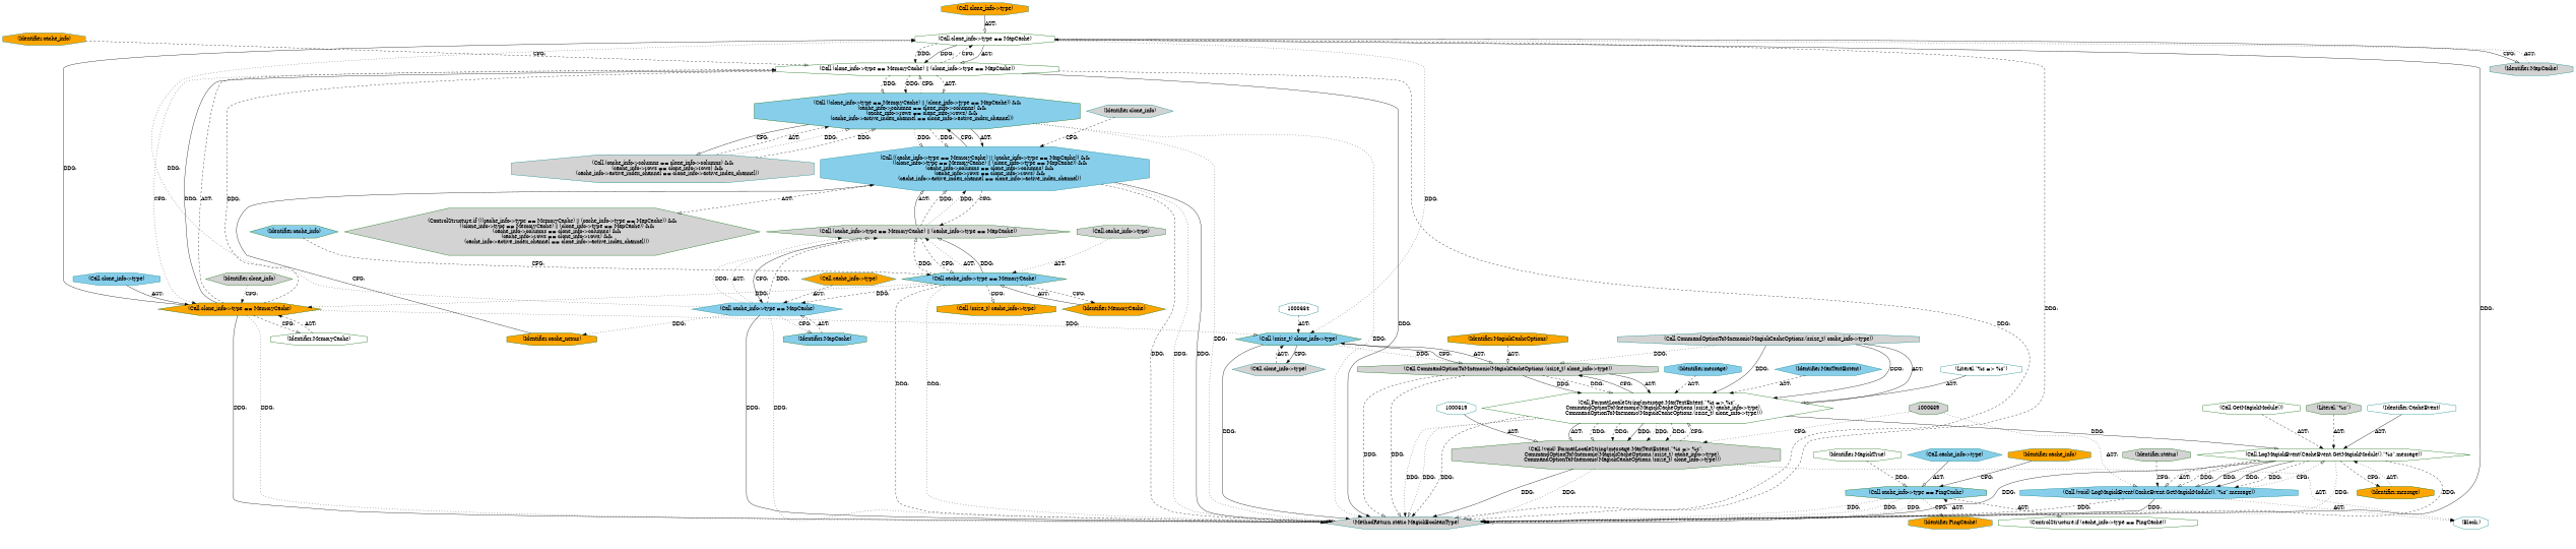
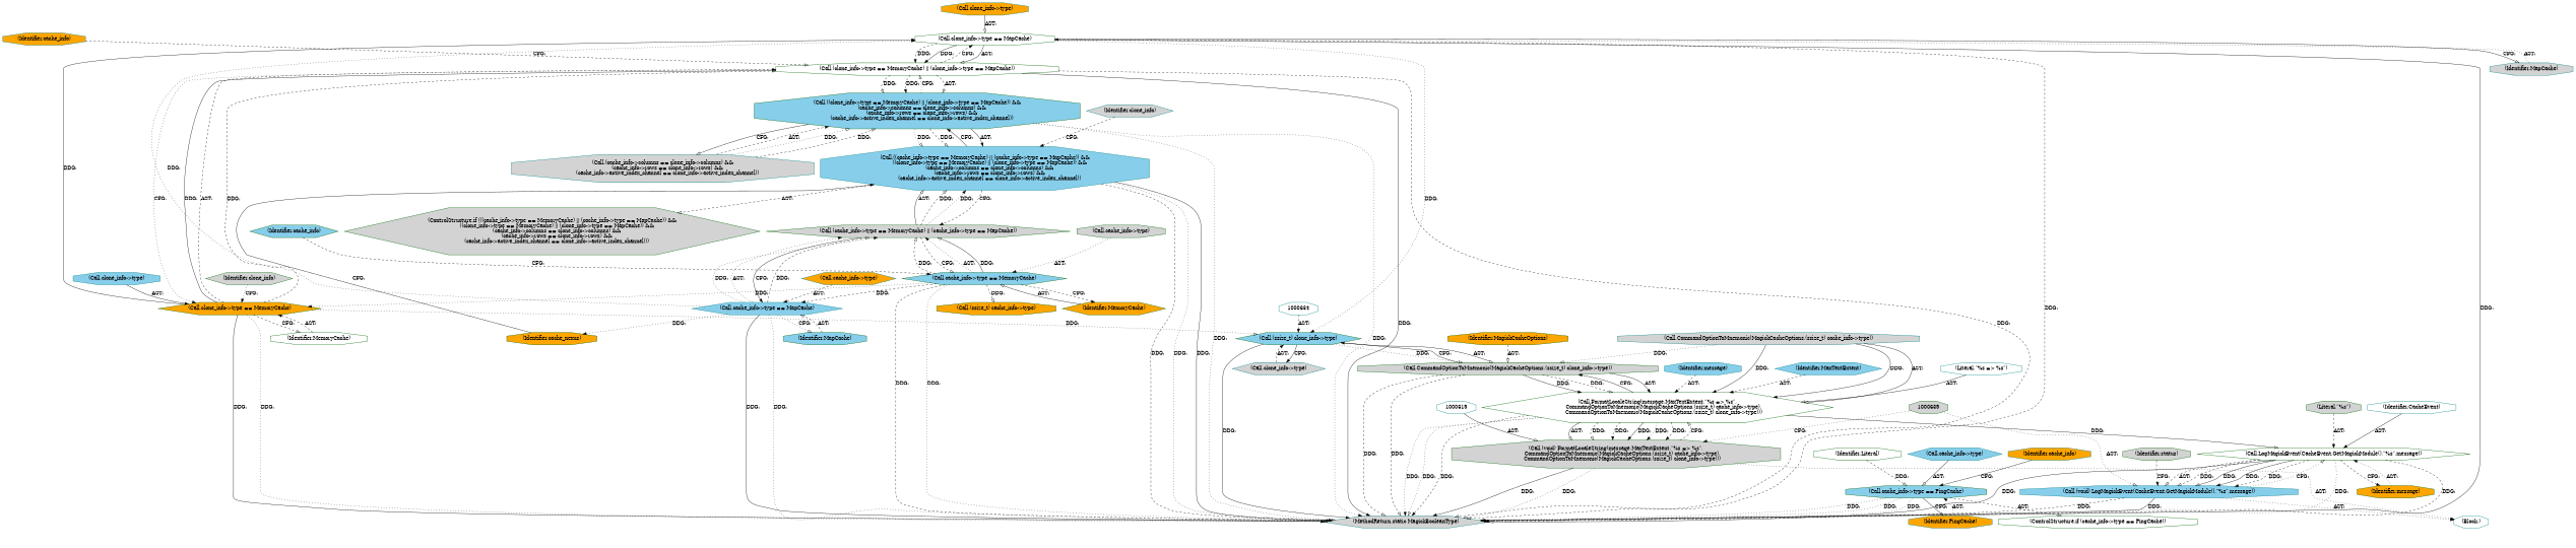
  digraph {
    node [color=darkgreen fillcolor=lightgrey shape=octagon style=filled]
    edge [arrowhead=normal style=dashed]
    n1 [fillcolor=white label="(Call,clone_info->type == MapCache)"]
    n2 [fillcolor=white label="(Call,(clone_info->type == MemoryCache) || (clone_info->type == MapCache))"]
    n3 [fillcolor=skyblue label="(Call,(ssize_t) clone_info->type)" shape=hexagon]
    n4 [color=teal label="(MethodReturn,static MagickBooleanType)" shape=hexagon]
    n5 [color=teal label="(Identifier,MapCache)"]
    n6 [fillcolor=orange label="(Call,clone_info->type == MemoryCache)" shape=hexagon]
    n7 [fillcolor=skyblue label="(Call,((clone_info->type == MemoryCache) || (clone_info->type == MapCache)) &&\n      (cache_info->columns == clone_info->columns) &&\n      (cache_info->rows == clone_info->rows) &&\n      (cache_info->active_index_channel == clone_info->active_index_channel))"]
    n8 [label="(Call,CommandOptionToMnemonic(MagickCacheOptions,(ssize_t) clone_info->type))"]
    n9 [color=teal label="(Call,clone_info->type)" shape=hexagon]
    n10 [fillcolor=white label="(Identifier,MemoryCache)"]
    n11 [fillcolor=skyblue label="(Call,cache_info->type == MemoryCache)" shape=hexagon]
    n12 [color=teal fillcolor=skyblue label="(Call,cache_info->type == MapCache)" shape=hexagon]
    n13 [label="(Call,(cache_info->type == MemoryCache) || (cache_info->type == MapCache))" shape=hexagon]
    n14 [fillcolor=orange label="(Identifier,MemoryCache)" shape=hexagon]
    n15 [fillcolor=orange label="(Call,(ssize_t) cache_info->type)"]
    n16 [fillcolor=skyblue label="(Identifier,MapCache)"]
    n17 [fillcolor=orange label="(Identifier,cache_nexus)"]
    n18 [color=teal fillcolor=skyblue label="(Call,((cache_info->type == MemoryCache) || (cache_info->type == MapCache)) &&\n      ((clone_info->type == MemoryCache) || (clone_info->type == MapCache)) &&\n      (cache_info->columns == clone_info->columns) &&\n      (cache_info->rows == clone_info->rows) &&\n      (cache_info->active_index_channel == clone_info->active_index_channel))"]
    n19 [fillcolor=skyblue label="(Call,cache_info->type == PingCache)"]
    n20 [color=teal fillcolor=orange label="(Identifier,PingCache)"]
    n21 [fillcolor=white label="(ControlStructure,if (cache_info->type == PingCache))"]
    n22 [color=teal label="(Call,(cache_info->columns == clone_info->columns) &&\n      (cache_info->rows == clone_info->rows) &&\n      (cache_info->active_index_channel == clone_info->active_index_channel))"]
    n23 [label="(ControlStructure,if (((cache_info->type == MemoryCache) || (cache_info->type == MapCache)) &&\n      ((clone_info->type == MemoryCache) || (clone_info->type == MapCache)) &&\n      (cache_info->columns == clone_info->columns) &&\n      (cache_info->rows == clone_info->rows) &&\n      (cache_info->active_index_channel == clone_info->active_index_channel)))" shape=hexagon]
    n24 [fillcolor=white label="(Call,FormatLocaleString(message,MaxTextExtent,\"%s => %s\",\n        CommandOptionToMnemonic(MagickCacheOptions,(ssize_t) cache_info->type),\n        CommandOptionToMnemonic(MagickCacheOptions,(ssize_t) clone_info->type)))" shape=hexagon]
    n25 [label="(Call,(void) FormatLocaleString(message,MaxTextExtent,\"%s => %s\",\n        CommandOptionToMnemonic(MagickCacheOptions,(ssize_t) cache_info->type),\n        CommandOptionToMnemonic(MagickCacheOptions,(ssize_t) clone_info->type)))"]
    n26 [fillcolor=white label="(Call,LogMagickEvent(CacheEvent,GetMagickModule(),\"%s\",message))" shape=hexagon]
    n27 [color=teal fillcolor=white label="(Block,)"]
    n28 [color=teal fillcolor=skyblue label="(Call,(void) LogMagickEvent(CacheEvent,GetMagickModule(),\"%s\",message))"]
    n29 [fillcolor=orange label="(Identifier,message)"]
    n30 [fillcolor=skyblue label="(Identifier,cache_info)" shape=hexagon]
    n31 [color=teal fillcolor=white label="(Identifier,CacheEvent)"]
    n32 [label="(Identifier,clone_info)" shape=hexagon]
    n33 [color=teal fillcolor=orange label="(Call,clone_info->type)"]
    n34 [label="(Identifier,status)"]
    n35 [color=teal fillcolor=white label="(Literal,\"%s => %s\")"]
-   n36 [fillcolor=white label="(Call,GetMagickModule())"]
    n37 [color=teal label="(Identifier,clone_info)" shape=hexagon]
-   n38 [fillcolor=white label="(Identifier,MagickTrue)"]
+   n38 [fillcolor=white label="(Identifier,Literal)"]
    n39 [label="(Call,cache_info->type)"]
    n40 [color=teal fillcolor=skyblue label="(Call,cache_info->type)" shape=hexagon]
    n41 [color=teal fillcolor=skyblue label="(Identifier,message)"]
    n42 [color=teal label="(Call,CommandOptionToMnemonic(MagickCacheOptions,(ssize_t) cache_info->type))"]
    n43 [label="(Literal,\"%s\")"]
    n44 [color=teal fillcolor=skyblue label="(Call,clone_info->type)"]
    n45 [color=teal fillcolor=orange label="(Identifier,cache_info)"]
    n46 [color=teal fillcolor=orange label="(Call,cache_info->type)" shape=hexagon]
    n47 [color=teal fillcolor=orange label="(Identifier,cache_info)"]
    n48 [fillcolor=orange label="(Identifier,MagickCacheOptions)"]
    n49 [color=teal fillcolor=skyblue label="(Identifier,MaxTextExtent)" shape=hexagon]
    1000634 [color=teal fillcolor=white]
    1000619 [color=teal fillcolor=white]
    1000639
    n1 -> n2 [arrowhead=onormal label="AST: " style=solid]
    n1 -> n2 [label="DDG: "]
    n1 -> n2 [label="DDG: " style=solid]
    n1 -> n3 [label="DDG: " style=dotted]
    n1 -> n4 [label="DDG: " style=solid]
    n1 -> n4 [arrowhead=onormal label="DDG: "]
    n1 -> n5 [arrowhead=onormal label="CFG: " style=solid]
    n2 -> n1 [label="CFG: "]
    n2 -> n4 [arrowhead=onormal label="DDG: "]
    n2 -> n4 [label="DDG: " style=solid]
    n2 -> n6 [label="CFG: " style=dotted]
    n2 -> n7 [arrowhead=onormal label="AST: "]
    n2 -> n7 [arrowhead=onormal label="DDG: "]
    n2 -> n7 [label="DDG: "]
    n3 -> n4 [label="DDG: " style=solid]
    n3 -> n8 [arrowhead=onormal label="AST: " style=solid]
    n3 -> n8 [arrowhead=onormal label="DDG: " style=dotted]
    n3 -> n9 [label="CFG: " style=solid]
    n5 -> n1 [label="AST: " style=dotted]
    n6 -> n1 [label="DDG: " style=solid]
    n6 -> n2 [label="AST: "]
    n6 -> n2 [arrowhead=onormal label="DDG: "]
    n6 -> n2 [arrowhead=onormal label="DDG: " style=solid]
    n6 -> n3 [arrowhead=onormal label="DDG: " style=dotted]
    n6 -> n4 [label="DDG: " style=dotted]
    n6 -> n4 [arrowhead=onormal label="DDG: " style=solid]
    n6 -> n10 [arrowhead=onormal label="CFG: "]
    n7 -> n2 [arrowhead=onormal label="CFG: " style=dotted]
    n7 -> n4 [arrowhead=onormal label="DDG: " style=dotted]
    n7 -> n4 [label="DDG: " style=dotted]
    n7 -> n18 [label="AST: " style=solid]
    n7 -> n18 [arrowhead=onormal label="DDG: " style=dotted]
    n7 -> n18 [arrowhead=onormal label="DDG: "]
    n7 -> n22 [arrowhead=onormal label="CFG: " style=solid]
    n8 -> n3 [label="CFG: " style=solid]
    n8 -> n4 [arrowhead=onormal label="DDG: "]
    n8 -> n4 [arrowhead=onormal label="DDG: "]
    n8 -> n24 [label="AST: " style=solid]
    n8 -> n24 [label="DDG: " style=solid]
    n8 -> n24 [arrowhead=onormal label="DDG: "]
    n9 -> n3 [label="AST: "]
    n10 -> n6 [label="AST: "]
    n11 -> n4 [arrowhead=onormal label="DDG: "]
    n11 -> n4 [arrowhead=onormal label="DDG: " style=dotted]
    n11 -> n6 [label="DDG: " style=dotted]
    n11 -> n12 [label="DDG: "]
    n11 -> n13 [label="AST: " style=dotted]
    n11 -> n13 [arrowhead=onormal label="DDG: " style=solid]
    n11 -> n13 [arrowhead=onormal label="DDG: "]
    n11 -> n14 [label="CFG: "]
    n11 -> n15 [arrowhead=onormal label="DDG: "]
    n12 -> n1 [label="DDG: " style=dotted]
    n12 -> n4 [arrowhead=onormal label="DDG: " style=dotted]
    n12 -> n4 [arrowhead=onormal label="DDG: " style=solid]
    n12 -> n13 [label="AST: " style=dotted]
    n12 -> n13 [arrowhead=onormal label="DDG: "]
    n12 -> n13 [label="DDG: " style=dotted]
    n12 -> n16 [arrowhead=onormal label="CFG: " style=dotted]
    n12 -> n17 [label="DDG: " style=dotted]
    n13 -> n11 [arrowhead=onormal label="CFG: "]
    n13 -> n12 [label="CFG: " style=solid]
    n13 -> n18 [arrowhead=onormal label="AST: " style=solid]
    n13 -> n18 [arrowhead=onormal label="DDG: "]
    n13 -> n18 [label="DDG: " style=dotted]
    n14 -> n11 [arrowhead=onormal label="AST: " style=solid]
    n16 -> n12 [arrowhead=onormal label="AST: "]
    n17 -> n18 [label="CFG: " style=solid]
    n18 -> n4 [label="DDG: "]
    n18 -> n4 [arrowhead=onormal label="DDG: " style=dotted]
    n18 -> n4 [arrowhead=onormal label="DDG: " style=solid]
    n18 -> n7 [label="CFG: " style=solid]
    n18 -> n13 [label="CFG: "]
    n18 -> n23 [arrowhead=onormal label="AST: "]
    n19 -> n4 [label="DDG: " style=dotted]
    n19 -> n4 [arrowhead=onormal label="DDG: " style=dotted]
    n19 -> n4 [label="DDG: " style=dotted]
-   n19 -> n20 [arrowhead=onormal label="CFG: " style=dotted]
+   n19 -> n20 [arrowhead=onormal label="CFG: " style=solid]
    n19 -> n21 [arrowhead=onormal label="AST: "]
    n20 -> n19 [label="AST: " style=dotted]
    n22 -> n7 [label="AST: "]
    n22 -> n7 [arrowhead=onormal label="DDG: " style=dotted]
    n22 -> n7 [arrowhead=onormal label="DDG: "]
    n24 -> n4 [label="DDG: " style=dotted]
    n24 -> n4 [arrowhead=onormal label="DDG: " style=dotted]
    n24 -> n4 [label="DDG: "]
    n24 -> n8 [label="CFG: " style=solid]
    n24 -> n25 [arrowhead=onormal label="AST: " style=solid]
    n24 -> n25 [arrowhead=onormal label="DDG: "]
    n24 -> n25 [label="DDG: "]
    n24 -> n25 [label="DDG: " style=solid]
    n24 -> n25 [label="DDG: " style=dotted]
    n24 -> n25 [label="DDG: "]
    n24 -> n26 [arrowhead=onormal label="DDG: " style=solid]
    n25 -> n4 [arrowhead=onormal label="DDG: " style=dotted]
    n25 -> n4 [label="DDG: " style=solid]
    n25 -> n24 [arrowhead=onormal label="CFG: "]
    n25 -> n27 [label="AST: " style=dotted]
    n26 -> n4 [arrowhead=onormal label="DDG: " style=solid]
    n26 -> n4 [label="DDG: " style=dotted]
    n26 -> n4 [label="DDG: "]
    n26 -> n28 [arrowhead=onormal label="AST: "]
    n26 -> n28 [arrowhead=onormal label="DDG: "]
    n26 -> n28 [arrowhead=onormal label="DDG: " style=solid]
    n26 -> n28 [label="DDG: " style=solid]
    n26 -> n28 [label="DDG: "]
    n26 -> n29 [label="CFG: "]
    n28 -> n4 [arrowhead=onormal label="DDG: " style=solid]
    n28 -> n4 [label="DDG: "]
    n28 -> n26 [arrowhead=onormal label="CFG: " style=dotted]
    n28 -> n27 [label="AST: " style=dotted]
    n29 -> n26 [label="AST: " style=dotted]
    n30 -> n11 [label="CFG: "]
    n31 -> n26 [label="AST: " style=solid]
    n32 -> n6 [label="CFG: " style=dotted]
    n33 -> n1 [arrowhead=onormal label="AST: " style=solid]
    n34 -> n28 [label="CFG: "]
    n35 -> n24 [arrowhead=onormal label="AST: " style=solid]
-   n36 -> n26 [label="AST: "]
    n37 -> n18 [label="CFG: "]
    n38 -> n19 [arrowhead=onormal label="DDG: "]
    n39 -> n11 [label="AST: " style=dotted]
    n40 -> n19 [arrowhead=onormal label="AST: " style=solid]
    n41 -> n24 [label="AST: "]
    n42 -> n8 [arrowhead=onormal label="DDG: " style=dotted]
    n42 -> n24 [arrowhead=onormal label="AST: " style=solid]
    n42 -> n24 [label="DDG: " style=solid]
    n42 -> n24 [label="DDG: " style=solid]
    n43 -> n26 [label="AST: "]
    n44 -> n6 [label="AST: " style=solid]
    n45 -> n19 [label="CFG: " style=solid]
    n46 -> n12 [label="AST: "]
    n47 -> n2 [arrowhead=onormal label="CFG: "]
    n48 -> n8 [arrowhead=onormal label="AST: "]
    n49 -> n24 [label="AST: "]
    1000634 -> n3 [label="AST: "]
    1000619 -> n25 [arrowhead=onormal label="AST: " style=solid]
    1000639 -> n25 [label="CFG: " style=dotted]
    1000639 -> n28 [arrowhead=onormal label="AST: " style=dotted]
  }
